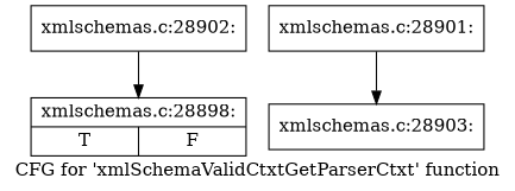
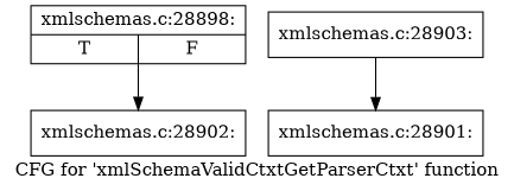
  digraph {
    label="CFG for 'xmlSchemaValidCtxtGetParserCtxt' function"
    node [shape=record]
    n1 [label="{xmlschemas.c:28898:|{<s0>T|<s1>F}}"]
    n2 [label="{xmlschemas.c:28902:}"]
    n3 [label="{xmlschemas.c:28901:}"]
    n4 [label="{xmlschemas.c:28903:}"]
-   n2 -> n1
-   n3 -> n4
+   n1 -> n2
+   n4 -> n3
  }
